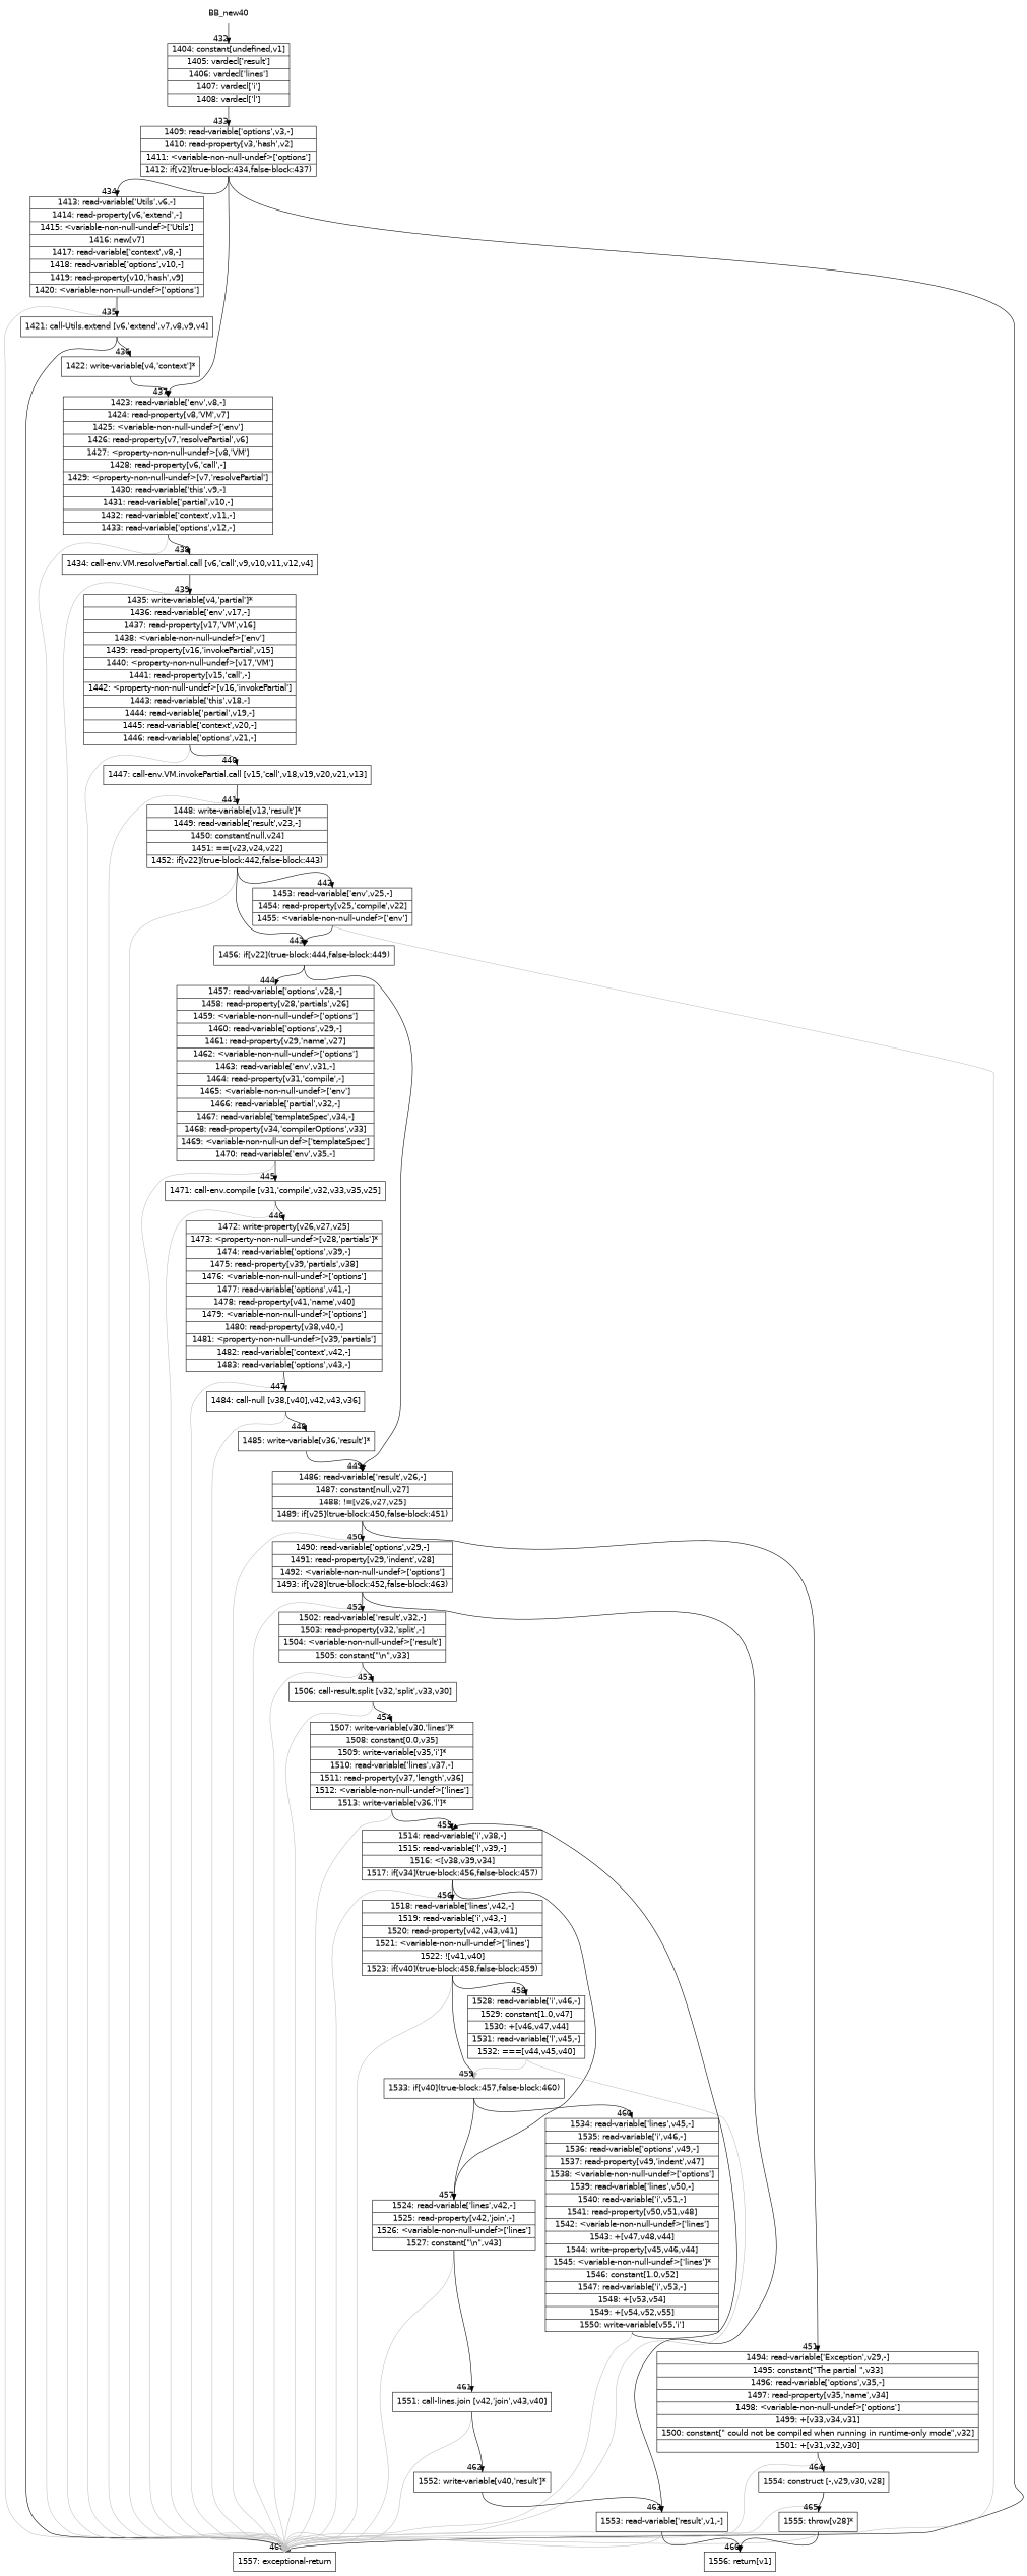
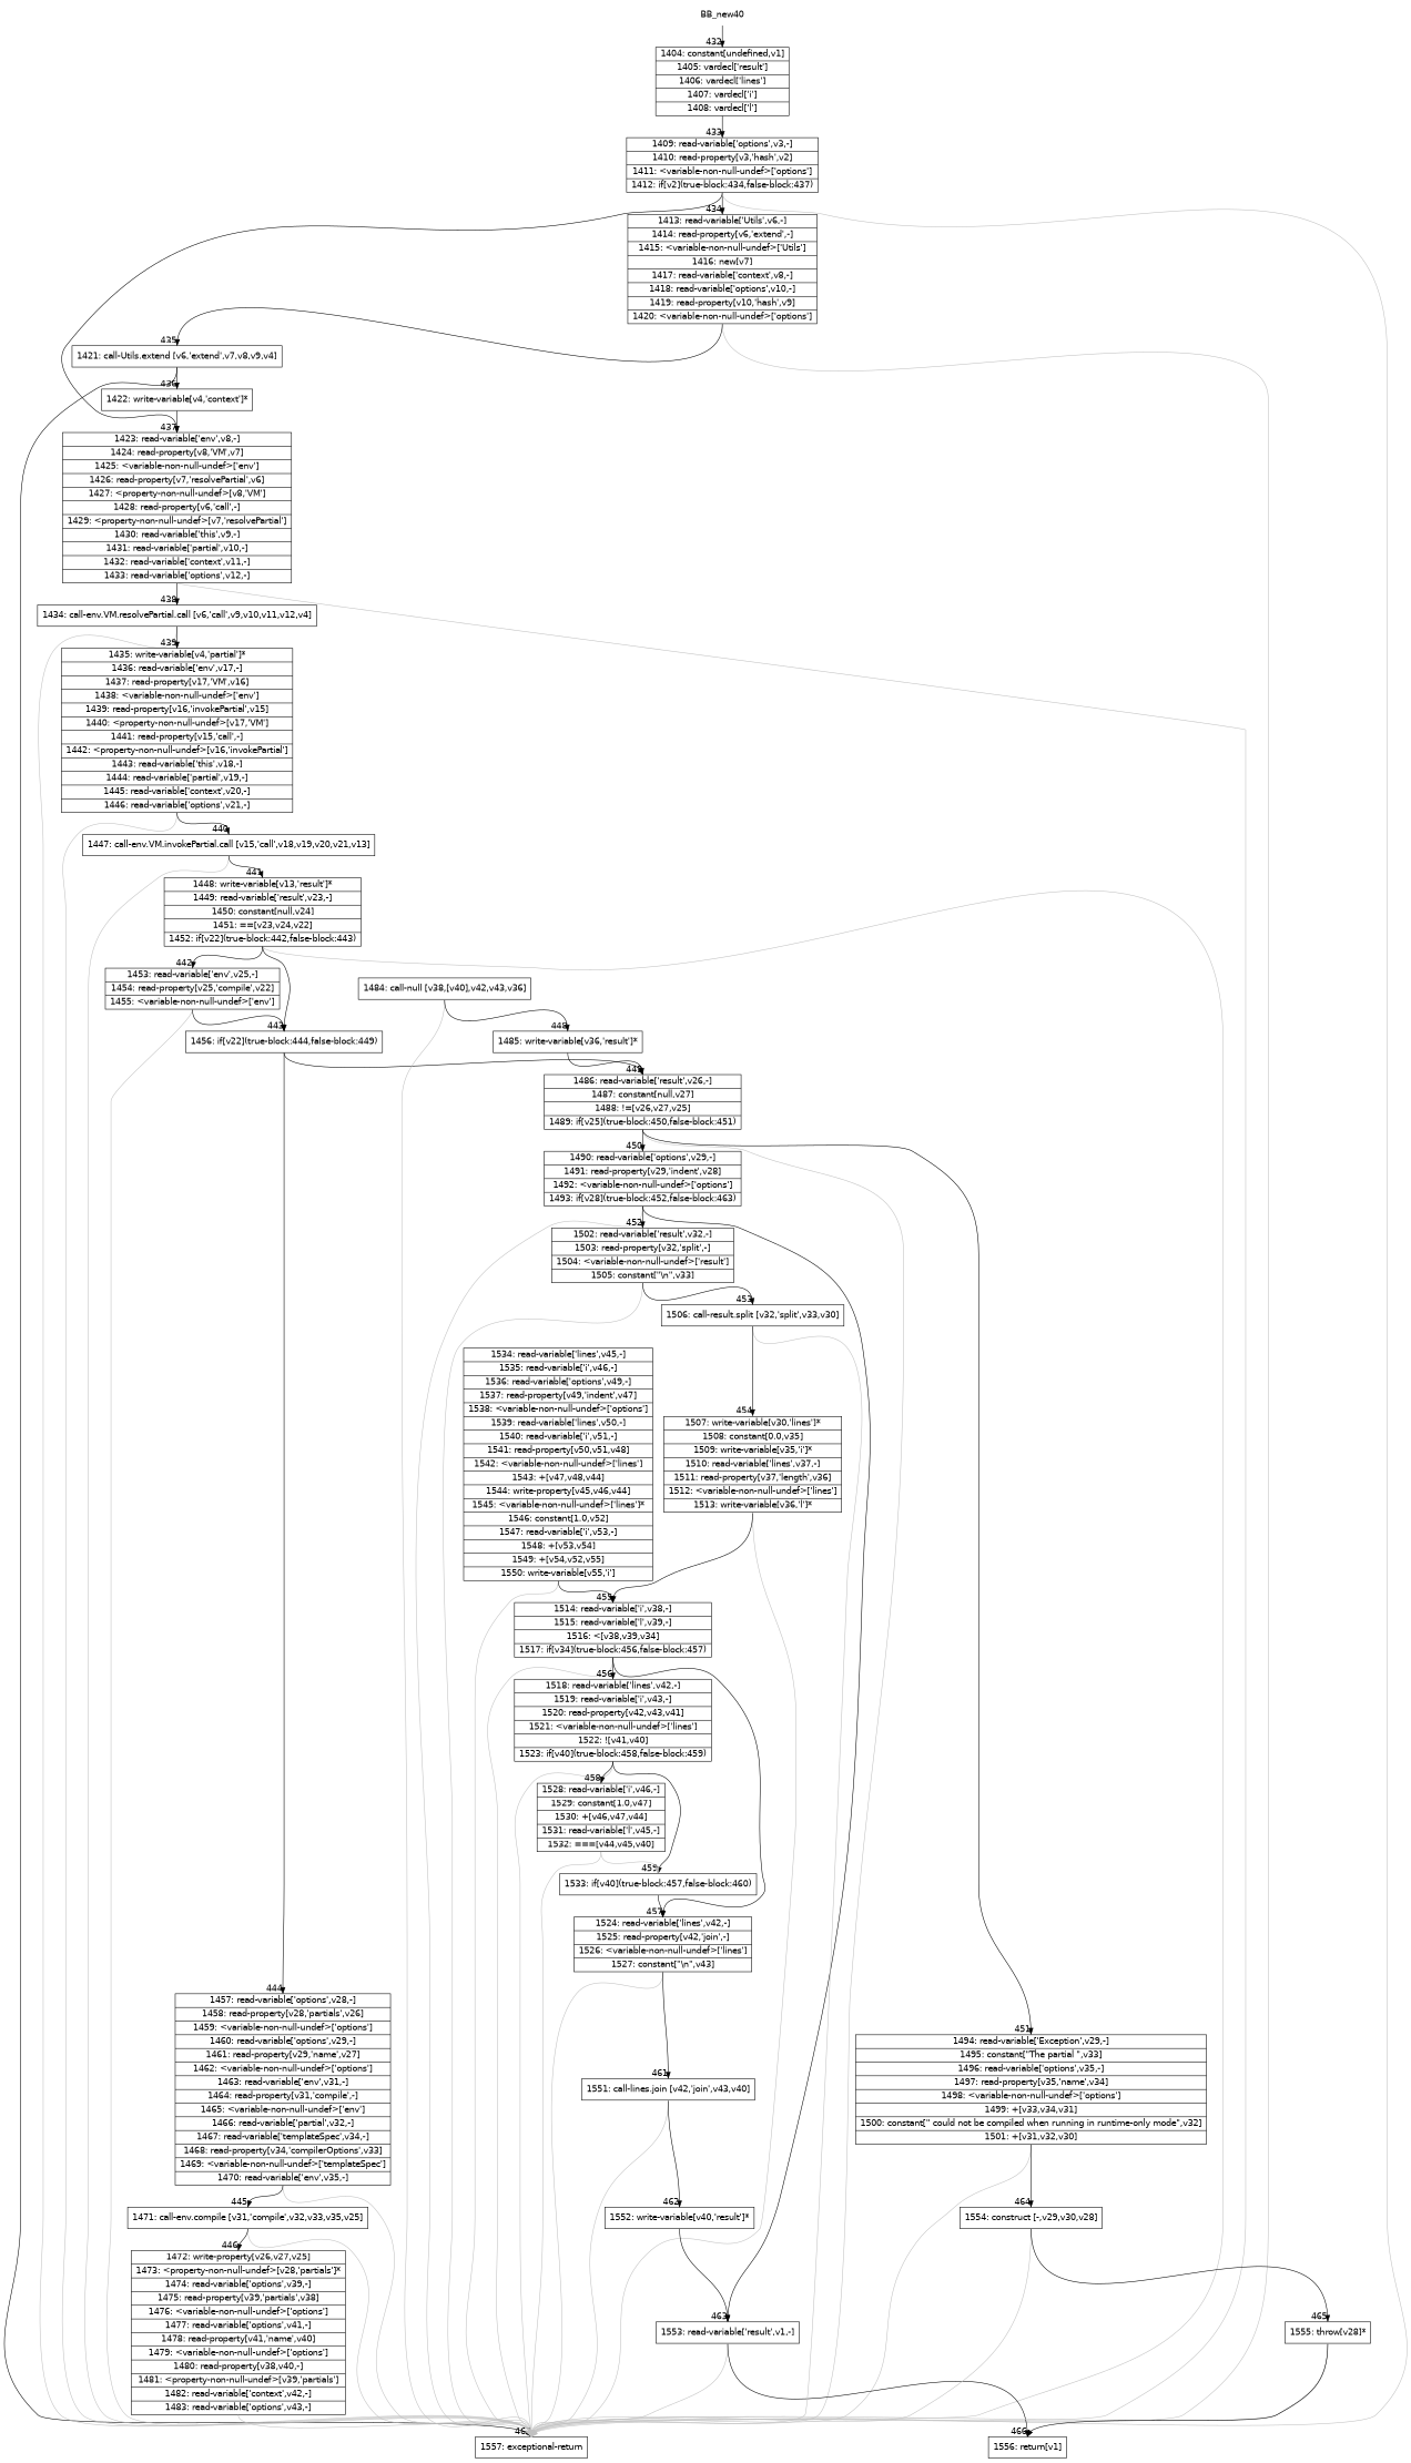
  digraph {
    fontname="DejaVu Sans"
    rankdir=TD
    node [fontname="DejaVu Sans" shape=record]
    edge [fontname="DejaVu Sans" headport=n tailport=s]
    n1 [label=BB_new40 shape=none]
    n2 [label="{1404: constant[undefined,v1]|1405: vardecl['result']|1406: vardecl['lines']|1407: vardecl['i']|1408: vardecl['l']}"]
    n3 [label="{1409: read-variable['options',v3,-]|1410: read-property[v3,'hash',v2]|1411: \<variable-non-null-undef\>['options']|1412: if[v2](true-block:434,false-block:437)}"]
    n4 [label="{1413: read-variable['Utils',v6,-]|1414: read-property[v6,'extend',-]|1415: \<variable-non-null-undef\>['Utils']|1416: new[v7]|1417: read-variable['context',v8,-]|1418: read-variable['options',v10,-]|1419: read-property[v10,'hash',v9]|1420: \<variable-non-null-undef\>['options']}"]
    n5 [label="{1423: read-variable['env',v8,-]|1424: read-property[v8,'VM',v7]|1425: \<variable-non-null-undef\>['env']|1426: read-property[v7,'resolvePartial',v6]|1427: \<property-non-null-undef\>[v8,'VM']|1428: read-property[v6,'call',-]|1429: \<property-non-null-undef\>[v7,'resolvePartial']|1430: read-variable['this',v9,-]|1431: read-variable['partial',v10,-]|1432: read-variable['context',v11,-]|1433: read-variable['options',v12,-]}"]
    n6 [label="{1557: exceptional-return}"]
    n7 [label="{1421: call-Utils.extend [v6,'extend',v7,v8,v9,v4]}"]
    n8 [label="{1434: call-env.VM.resolvePartial.call [v6,'call',v9,v10,v11,v12,v4]}"]
    n9 [label="{1422: write-variable[v4,'context']*}"]
    n10 [label="{1435: write-variable[v4,'partial']*|1436: read-variable['env',v17,-]|1437: read-property[v17,'VM',v16]|1438: \<variable-non-null-undef\>['env']|1439: read-property[v16,'invokePartial',v15]|1440: \<property-non-null-undef\>[v17,'VM']|1441: read-property[v15,'call',-]|1442: \<property-non-null-undef\>[v16,'invokePartial']|1443: read-variable['this',v18,-]|1444: read-variable['partial',v19,-]|1445: read-variable['context',v20,-]|1446: read-variable['options',v21,-]}"]
    n11 [label="{1447: call-env.VM.invokePartial.call [v15,'call',v18,v19,v20,v21,v13]}"]
    n12 [label="{1448: write-variable[v13,'result']*|1449: read-variable['result',v23,-]|1450: constant[null,v24]|1451: ==[v23,v24,v22]|1452: if[v22](true-block:442,false-block:443)}"]
    n13 [label="{1456: if[v22](true-block:444,false-block:449)}"]
    n14 [label="{1453: read-variable['env',v25,-]|1454: read-property[v25,'compile',v22]|1455: \<variable-non-null-undef\>['env']}"]
    n15 [label="{1457: read-variable['options',v28,-]|1458: read-property[v28,'partials',v26]|1459: \<variable-non-null-undef\>['options']|1460: read-variable['options',v29,-]|1461: read-property[v29,'name',v27]|1462: \<variable-non-null-undef\>['options']|1463: read-variable['env',v31,-]|1464: read-property[v31,'compile',-]|1465: \<variable-non-null-undef\>['env']|1466: read-variable['partial',v32,-]|1467: read-variable['templateSpec',v34,-]|1468: read-property[v34,'compilerOptions',v33]|1469: \<variable-non-null-undef\>['templateSpec']|1470: read-variable['env',v35,-]}"]
    n16 [label="{1486: read-variable['result',v26,-]|1487: constant[null,v27]|1488: !=[v26,v27,v25]|1489: if[v25](true-block:450,false-block:451)}"]
    n17 [label="{1471: call-env.compile [v31,'compile',v32,v33,v35,v25]}"]
    n18 [label="{1490: read-variable['options',v29,-]|1491: read-property[v29,'indent',v28]|1492: \<variable-non-null-undef\>['options']|1493: if[v28](true-block:452,false-block:463)}"]
    n19 [label="{1494: read-variable['Exception',v29,-]|1495: constant[\"The partial \",v33]|1496: read-variable['options',v35,-]|1497: read-property[v35,'name',v34]|1498: \<variable-non-null-undef\>['options']|1499: +[v33,v34,v31]|1500: constant[\" could not be compiled when running in runtime-only mode\",v32]|1501: +[v31,v32,v30]}"]
    n20 [label="{1472: write-property[v26,v27,v25]|1473: \<property-non-null-undef\>[v28,'partials']*|1474: read-variable['options',v39,-]|1475: read-property[v39,'partials',v38]|1476: \<variable-non-null-undef\>['options']|1477: read-variable['options',v41,-]|1478: read-property[v41,'name',v40]|1479: \<variable-non-null-undef\>['options']|1480: read-property[v38,v40,-]|1481: \<property-non-null-undef\>[v39,'partials']|1482: read-variable['context',v42,-]|1483: read-variable['options',v43,-]}"]
    n21 [label="{1502: read-variable['result',v32,-]|1503: read-property[v32,'split',-]|1504: \<variable-non-null-undef\>['result']|1505: constant[\"\\n\",v33]}"]
    n22 [label="{1553: read-variable['result',v1,-]}"]
    n23 [label="{1554: construct [-,v29,v30,v28]}"]
    n24 [label="{1484: call-null [v38,[v40],v42,v43,v36]}"]
    n25 [label="{1485: write-variable[v36,'result']*}"]
    n26 [label="{1506: call-result.split [v32,'split',v33,v30]}"]
    n27 [label="{1556: return[v1]}"]
    n28 [label="{1555: throw[v28]*}"]
    n29 [label="{1507: write-variable[v30,'lines']*|1508: constant[0.0,v35]|1509: write-variable[v35,'i']*|1510: read-variable['lines',v37,-]|1511: read-property[v37,'length',v36]|1512: \<variable-non-null-undef\>['lines']|1513: write-variable[v36,'l']*}"]
    n30 [label="{1514: read-variable['i',v38,-]|1515: read-variable['l',v39,-]|1516: \<[v38,v39,v34]|1517: if[v34](true-block:456,false-block:457)}"]
    n31 [label="{1518: read-variable['lines',v42,-]|1519: read-variable['i',v43,-]|1520: read-property[v42,v43,v41]|1521: \<variable-non-null-undef\>['lines']|1522: ![v41,v40]|1523: if[v40](true-block:458,false-block:459)}"]
    n32 [label="{1524: read-variable['lines',v42,-]|1525: read-property[v42,'join',-]|1526: \<variable-non-null-undef\>['lines']|1527: constant[\"\\n\",v43]}"]
    n33 [label="{1533: if[v40](true-block:457,false-block:460)}"]
    n34 [label="{1528: read-variable['i',v46,-]|1529: constant[1.0,v47]|1530: +[v46,v47,v44]|1531: read-variable['l',v45,-]|1532: ===[v44,v45,v40]}"]
    n35 [label="{1551: call-lines.join [v42,'join',v43,v40]}"]
    n36 [label="{1534: read-variable['lines',v45,-]|1535: read-variable['i',v46,-]|1536: read-variable['options',v49,-]|1537: read-property[v49,'indent',v47]|1538: \<variable-non-null-undef\>['options']|1539: read-variable['lines',v50,-]|1540: read-variable['i',v51,-]|1541: read-property[v50,v51,v48]|1542: \<variable-non-null-undef\>['lines']|1543: +[v47,v48,v44]|1544: write-property[v45,v46,v44]|1545: \<variable-non-null-undef\>['lines']*|1546: constant[1.0,v52]|1547: read-variable['i',v53,-]|1548: +[v53,v54]|1549: +[v54,v52,v55]|1550: write-variable[v55,'i']}"]
    n37 [label="{1552: write-variable[v40,'result']*}"]
    n1 -> n2 [headlabel="    432"]
    n2 -> n3 [headlabel="      433"]
    n3 -> n4 [headlabel="      434"]
    n3 -> n5 [headlabel="      437"]
-   n3 -> n6 [color=black headlabel="      467"]
+   n3 -> n6 [color=gray headlabel="      467"]
    n4 -> n6 [color=gray]
    n4 -> n7 [headlabel="      435"]
    n5 -> n6 [color=gray]
    n5 -> n8 [headlabel="      438"]
    n7 -> n6 [color=black]
    n7 -> n9 [headlabel="      436"]
    n8 -> n6 [color=gray]
    n8 -> n10 [headlabel="      439"]
    n9 -> n5
    n10 -> n6 [color=gray]
    n10 -> n11 [headlabel="      440"]
    n11 -> n6 [color=gray]
    n11 -> n12 [headlabel="      441"]
    n12 -> n6 [color=gray]
    n12 -> n13 [headlabel="      443"]
    n12 -> n14 [headlabel="      442"]
    n13 -> n15 [headlabel="      444"]
    n13 -> n16 [headlabel="      449"]
    n14 -> n6 [color=gray]
    n14 -> n13
    n15 -> n6 [color=gray]
    n15 -> n17 [headlabel="      445"]
    n16 -> n6 [color=gray]
    n16 -> n18 [headlabel="      450"]
    n16 -> n19 [headlabel="      451"]
    n17 -> n6 [color=gray]
    n17 -> n20 [headlabel="      446"]
    n18 -> n6 [color=gray]
    n18 -> n21 [headlabel="      452"]
    n18 -> n22 [headlabel="      463"]
    n19 -> n6 [color=gray]
    n19 -> n23 [headlabel="      464"]
    n20 -> n6 [color=gray]
-   n20 -> n24 [headlabel="      447"]
    n21 -> n6 [color=gray]
    n21 -> n26 [headlabel="      453"]
    n22 -> n6 [color=gray]
    n22 -> n27 [headlabel="      466"]
    n23 -> n6 [color=gray]
    n23 -> n28 [headlabel="      465"]
    n24 -> n6 [color=gray]
    n24 -> n25 [headlabel="      448"]
    n25 -> n16
    n26 -> n6 [color=gray]
    n26 -> n29 [headlabel="      454"]
    n28 -> n6 [color=gray]
    n28 -> n27
    n29 -> n6 [color=gray]
    n29 -> n30 [headlabel="      455"]
    n30 -> n6 [color=gray]
    n30 -> n31 [headlabel="      456"]
    n30 -> n32 [headlabel="      457"]
    n31 -> n6 [color=gray]
    n31 -> n33 [headlabel="      459"]
    n31 -> n34 [headlabel="      458"]
    n32 -> n6 [color=gray]
    n32 -> n35 [headlabel="      461"]
    n33 -> n32
-   n33 -> n36 [headlabel="      460"]
    n34 -> n6 [color=gray]
    n34 -> n33 [color=gray]
    n35 -> n6 [color=gray]
    n35 -> n37 [headlabel="      462"]
    n36 -> n6 [color=gray]
    n36 -> n30
    n37 -> n22
  }
